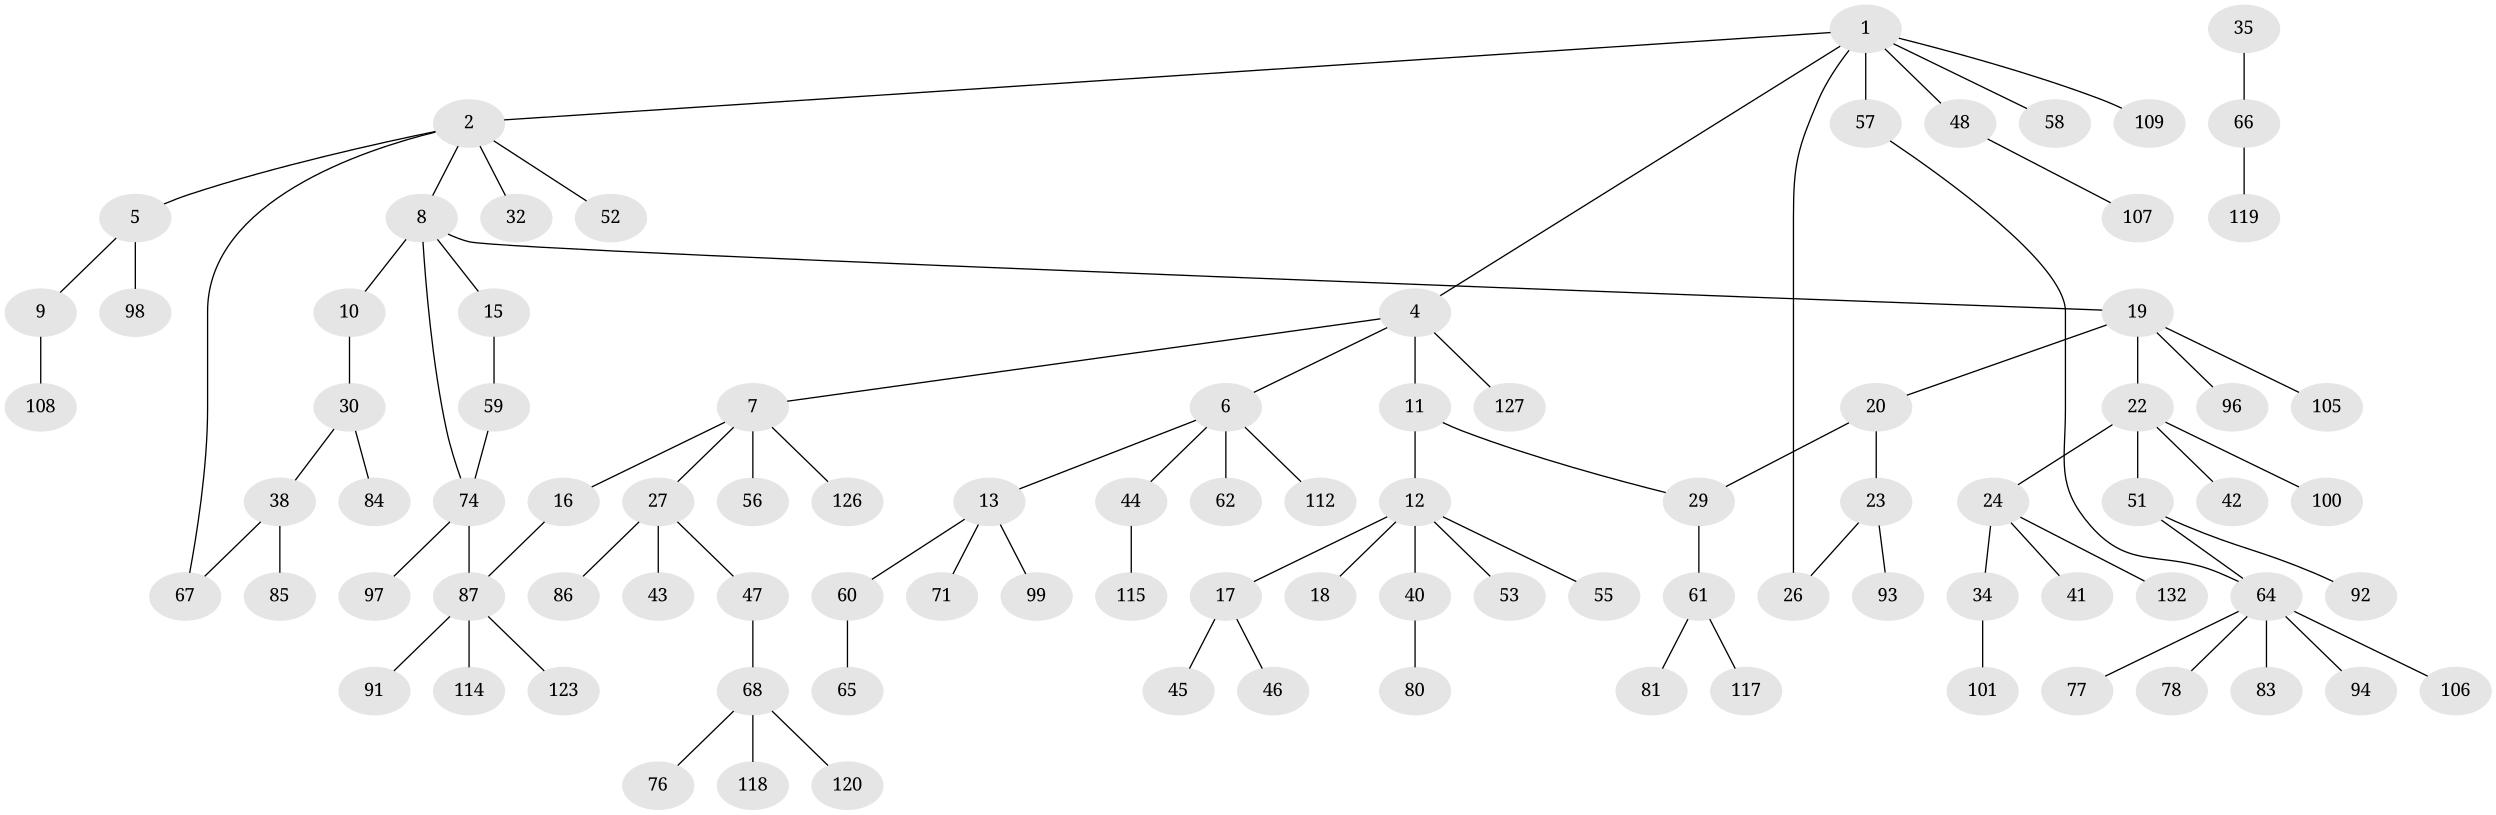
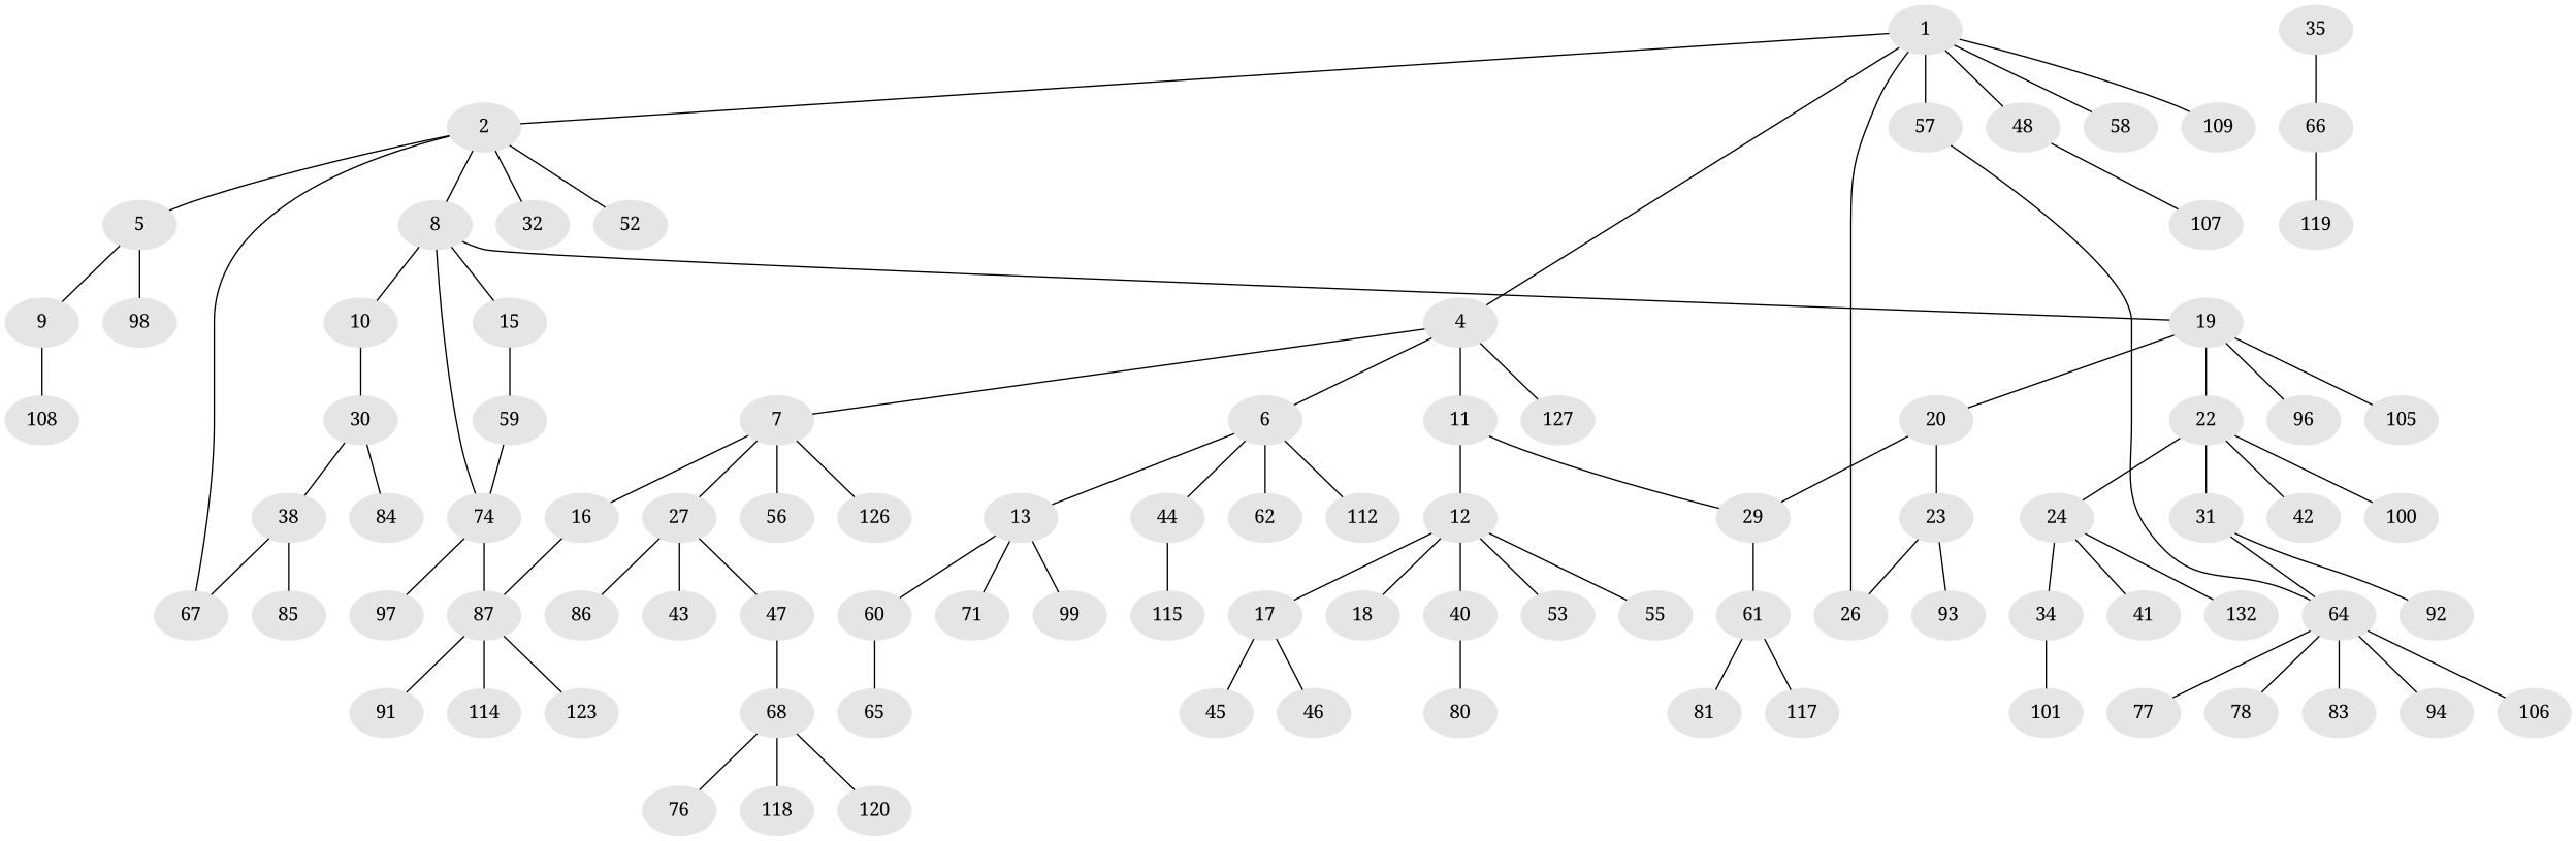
  graph {
    fontname="Noto Serif"
    node [color=gray90 fontname="Noto Serif" style=filled]
    edge [fontname="Noto Serif"]
    1 [super="+3"]
    2 [super="+50"]
    4 [super="+37"]
    26
    48 [super="+88"]
    57
    58
    109
    5
    8 [super="+89"]
    32
    52
    67 [super="+128"]
    6 [super="+28"]
    7 [super="+63"]
    11
    127
    107
    64 [super="+73"]
    9 [super="+122"]
    98
    10 [super="+33"]
    15
    19 [super="+39"]
    74 [super="+111"]
    13 [super="+54"]
    44
    62
    112
    16
    27 [super="+110"]
    56 [super="+104"]
    126
    12 [super="+14"]
    29 [super="+36"]
    108 [super="+116"]
    60
    71
    99 [super="+121"]
    115
    87 [super="+90"]
    86
    43 [super="+82"]
    47 [super="+49"]
    30 [super="+72"]
    59 [super="+75"]
    20
    22 [super="+51"]
    96 [super="+113"]
    105 [super="+129"]
    97
    38 [super="+130"]
    84
    17 [super="+21"]
    18
    40
    53
    55
    61 [super="+69"]
    45
    46
    80
    65 [super="+125"]
    91
    114
    123
    66 [super="+95"]
    35
    23 [super="+70"]
    24 [super="+25"]
-   31 [label=51]
+   31
    42 [super="+103"]
    100
    93 [super="+131"]
    34
    41
    132
    92
    101 [super="+124"]
    68 [super="+102"]
    81
    117
    85
    77
    78
    83
    94
    106
    119
    76 [super="+79"]
    118 [super="+133"]
    120
    1 -- 2
    1 -- 4
    1 -- 26
    1 -- 48
    1 -- 57
    1 -- 58
    1 -- 109
    2 -- 5
    2 -- 8
    2 -- 32
    2 -- 52
    2 -- 67
    4 -- 6
    4 -- 7
    4 -- 11
    4 -- 127
    48 -- 107
    57 -- 64
    5 -- 9
    5 -- 98
    8 -- 10
    8 -- 15
    8 -- 19
    8 -- 74
    6 -- 13
    6 -- 44
    6 -- 62
    6 -- 112
    7 -- 16
    7 -- 27
    7 -- 56
    7 -- 126
    11 -- 12
    11 -- 29
    64 -- 77
    64 -- 78
    64 -- 83
    64 -- 94
    64 -- 106
    9 -- 108
    10 -- 30
    15 -- 59
    19 -- 20
    19 -- 22
    19 -- 96
    19 -- 105
    74 -- 87
    74 -- 97
    13 -- 60
    13 -- 71
    13 -- 99
    44 -- 115
    16 -- 87
    27 -- 86
    27 -- 43
    27 -- 47
    12 -- 17
    12 -- 18
    12 -- 40
    12 -- 53
    12 -- 55
    29 -- 61
    60 -- 65
    87 -- 91
    87 -- 114
    87 -- 123
    47 -- 68
    30 -- 38
    30 -- 84
    59 -- 74
    20 -- 29
    20 -- 23
    22 -- 24
    22 -- 31
    22 -- 42
    22 -- 100
    38 -- 67
    38 -- 85
    17 -- 45
    17 -- 46
    40 -- 80
    61 -- 81
    61 -- 117
    66 -- 119
    35 -- 66
    23 -- 26
    23 -- 93
    24 -- 34
    24 -- 41
    24 -- 132
    31 -- 64
    31 -- 92
    34 -- 101
    68 -- 76
    68 -- 118
    68 -- 120
  }
